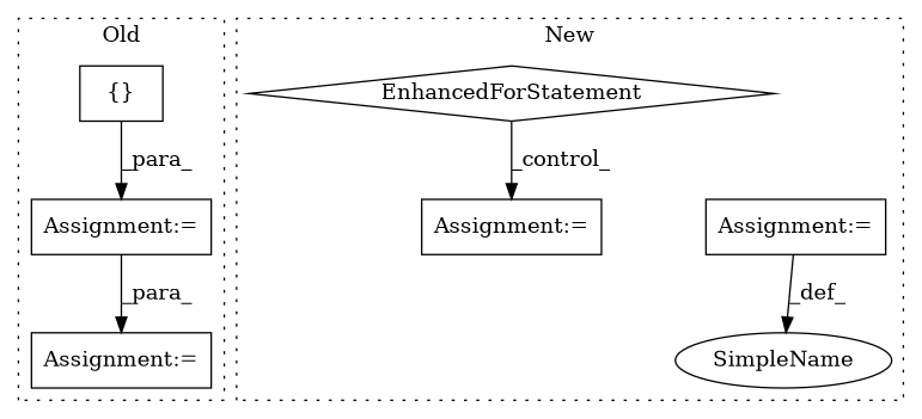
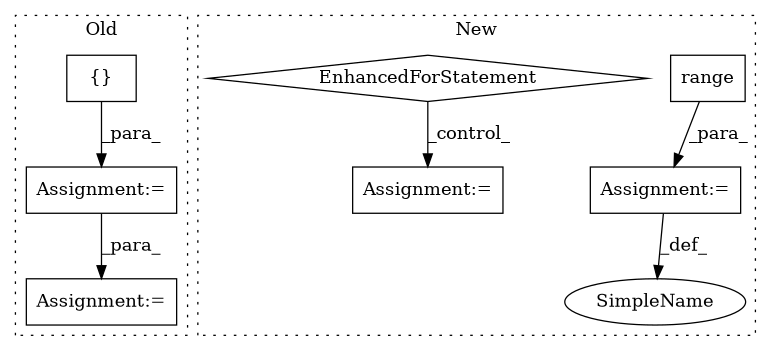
  digraph {
    node [a=7 l=1 s="2746,2830" shape=box]
    n1 [a=4 l="1,1" label="{}" s="3349,3437"]
    n2 [l=2 label="Assignment:=" s=3492]
    n3 [label="Assignment:=" s=3339]
+   n4 [a=32 l="6,1" label=range s="2807,2829"]
    n5 [l="53,2" label="Assignment:="]
    n6 [a=70 l="53,2" label=EnhancedForStatement shape=diamond]
    n7 [label="Assignment:=" s=2841]
    n8 [a=42 label=SimpleName s=2803 shape=ellipse]
    subgraph cluster_1 {
      label=Old
      style=dotted
      n1
      n2
      n3
    }
    subgraph cluster_2 {
      label=New
      style=dotted
+     n4
      n5
      n6
      n7
      n8
    }
    n1 -> n3 [label=_para_]
    n3 -> n2 [label=_para_]
+   n4 -> n5 [label=_para_]
    n5 -> n8 [label=_def_]
    n6 -> n7 [label=_control_]
  }
